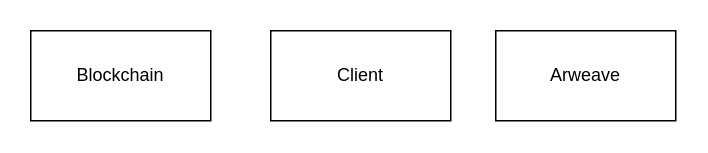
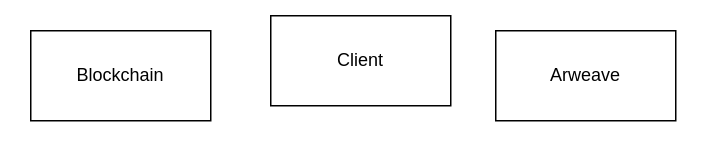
  <mxCell id="0" />
  <mxCell id="1" parent="0" />
  <mxCell id="2" value="Blockchain" style="rounded=0;whiteSpace=wrap;html=1;" vertex="1" parent="1"><mxGeometry x="20" y="20" width="120" height="60" as="geometry" /></mxCell>
- <mxCell id="3" value="Client" style="rounded=0;whiteSpace=wrap;html=1;" vertex="1" parent="1"><mxGeometry x="180" y="20" width="120" height="60" as="geometry" /></mxCell>
+ <mxCell id="3" value="Client" style="rounded=0;whiteSpace=wrap;html=1;" vertex="1" parent="1"><mxGeometry x="180" y="10" width="120" height="60" as="geometry" /></mxCell>
  <mxCell id="4" value="Arweave" style="rounded=0;whiteSpace=wrap;html=1;" vertex="1" parent="1"><mxGeometry x="330" y="20" width="120" height="60" as="geometry" /></mxCell>
